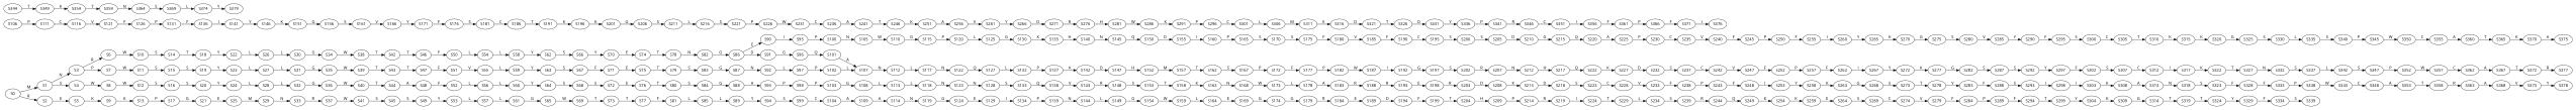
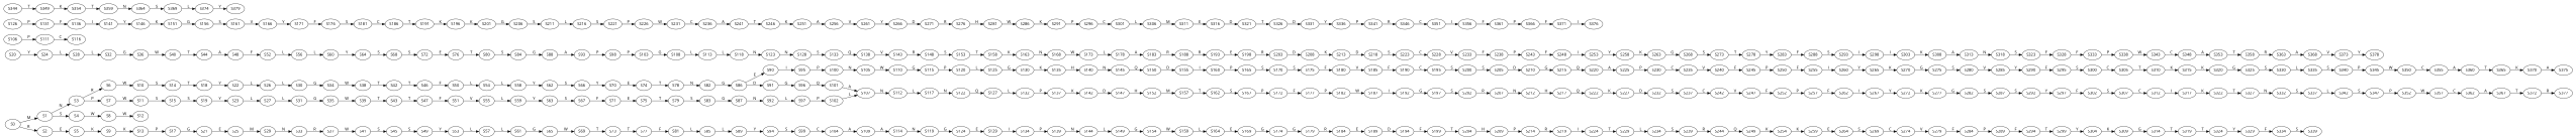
  strict digraph {
    fontname="Open Sans"
    rankdir=LR
    node [fontname="Open Sans"]
    edge [fontname="Open Sans"]
    S0
    S1
    S2
    S3
    S4
    S5
    S6
    S7
    S8
    S9
    S10
    S11
    S12
    S13
    S14
    S15
-   S16
    S17
    S18
    S19
    S20
    S21
    S22
    S23
    S24
    S25
    S26
    S27
    S28
    S29
    S30
    S31
    S32
    S33
    S34
    S35
    S36
    S37
    S38
    S39
    S40
    S41
    S42
    S43
    S44
    S45
    S46
    S47
    S48
    S49
    S50
    S51
    S52
    S53
    S54
    S55
    S56
    S57
    S58
    S59
    S60
    S61
    S62
    S63
    S64
    S65
    S66
    S67
    S68
    S69
    S70
    S71
    S72
    S73
    S74
    S75
    S76
    S77
    S78
    S79
    S80
    S81
    S82
    S83
    S84
    S85
    S86
    S87
    S88
    S89
    S90
    S91
    S92
    S93
    S94
    S95
    S96
    S97
    S98
    S99
    S100
    S101
    S102
    S103
    S104
    S105
    S107
    S108
    S109
    S110
    S106
    S111
    S112
    S113
    S114
    S115
    S116
    S117
    S118
    S119
    S120
-   S121
    S122
    S123
    S124
    S125
    S126
    S127
    S128
    S129
    S130
    S131
    S132
    S133
    S134
    S135
    S136
    S137
    S138
    S139
    S140
    S141
    S142
    S143
    S144
    S145
    S146
    S147
    S148
    S149
    S150
    S151
    S152
    S153
    S154
    S155
    S156
    S157
    S158
    S159
    S160
    S161
    S162
    S163
    S164
    S165
    S166
    S167
    S168
    S169
    S170
    S171
    S172
    S173
    S174
    S175
    S176
    S177
    S178
    S179
    S180
    S181
    S182
    S183
    S184
    S185
    S186
    S187
    S188
    S189
    S190
    S191
    S192
    S193
    S194
    S195
    S196
    S197
    S198
    S199
    S200
    S201
    S202
    S203
    S204
    S205
    S206
    S207
    S208
    S209
    S210
    S211
    S212
    S213
    S214
    S215
    S216
    S217
    S218
    S219
    S220
    S221
    S222
    S223
    S224
    S225
    S226
    S227
    S228
    S229
    S230
    S231
    S232
    S233
    S234
    S235
    S236
    S237
    S238
    S239
    S240
    S241
    S242
    S243
    S244
    S245
    S246
    S247
    S248
    S249
    S250
    S251
    S252
    S253
    S254
    S255
    S256
    S257
    S258
    S259
    S260
    S261
    S262
    S263
    S264
    S265
    S266
    S267
    S268
    S269
    S270
    S271
    S272
    S273
    S274
    S275
    S276
    S277
    S278
    S279
    S280
    S281
    S282
    S283
    S284
    S285
    S286
    S287
    S288
    S289
    S290
    S291
    S292
    S293
    S294
    S295
    S296
    S297
    S298
    S299
    S300
    S301
    S302
    S303
    S304
    S305
    S306
    S307
    S308
    S309
    S310
    S311
    S312
    S313
    S314
    S315
    S316
    S317
    S318
    S319
    S320
    S321
    S322
    S323
    S324
    S325
    S326
    S327
    S328
    S329
    S330
    S331
    S332
    S333
    S334
    S335
    S336
    S337
    S338
    S339
    S340
    S341
    S342
    S343
    S345
    S346
    S347
    S348
    S344
    S349
    S350
    S351
    S352
    S353
    S354
    S355
    S356
    S357
    S358
    S359
    S360
    S361
    S362
    S363
    S364
    S365
    S366
    S367
    S368
    S369
    S370
    S371
    S372
    S373
    S374
    S375
    S376
    S377
    S378
    S379
    S0 -> S1 [label=M]
    S0 -> S2 [label=R]
    S1 -> S3 [label=N]
    S1 -> S4 [label=S]
    S2 -> S5 [label=E]
    S3 -> S6 [label=R]
    S3 -> S7 [label=P]
    S4 -> S8 [label=W]
    S5 -> S9 [label=K]
    S6 -> S10 [label=W]
    S7 -> S11 [label=W]
    S8 -> S12 [label=W]
    S9 -> S13 [label=K]
    S10 -> S14 [label=S]
    S11 -> S15 [label=S]
-   S12 -> S16 [label=S]
    S13 -> S17 [label=P]
    S14 -> S18 [label=T]
    S15 -> S19 [label=S]
-   S16 -> S20 [label=S]
    S17 -> S21 [label=G]
    S18 -> S22 [label=Y]
    S19 -> S23 [label=Y]
    S20 -> S24 [label=Y]
    S21 -> S25 [label=E]
    S22 -> S26 [label=L]
    S23 -> S27 [label=L]
    S24 -> S28 [label=L]
    S25 -> S29 [label=M]
    S26 -> S30 [label=L]
    S27 -> S31 [label=L]
    S28 -> S32 [label=L]
    S29 -> S33 [label=N]
    S30 -> S34 [label=G]
    S31 -> S35 [label=G]
    S32 -> S36 [label=G]
    S33 -> S37 [label=R]
    S34 -> S38 [label=W]
    S35 -> S39 [label=W]
    S36 -> S40 [label=W]
    S37 -> S41 [label=W]
    S38 -> S42 [label=T]
    S39 -> S43 [label=T]
    S40 -> S44 [label=T]
    S41 -> S45 [label=S]
    S42 -> S46 [label=T]
    S43 -> S47 [label=T]
    S44 -> S48 [label=A]
    S45 -> S49 [label=S]
    S46 -> S50 [label=F]
    S47 -> S51 [label=F]
    S48 -> S52 [label=F]
    S49 -> S53 [label=Y]
    S50 -> S54 [label=L]
    S51 -> S55 [label=V]
    S52 -> S56 [label=L]
    S53 -> S57 [label=L]
    S54 -> S58 [label=L]
    S55 -> S59 [label=L]
    S56 -> S60 [label=L]
    S57 -> S61 [label=L]
    S58 -> S62 [label=Y]
    S59 -> S63 [label=Y]
    S60 -> S64 [label=Y]
    S61 -> S65 [label=G]
    S62 -> S66 [label=S]
    S63 -> S67 [label=S]
    S64 -> S68 [label=S]
    S65 -> S69 [label=W]
    S66 -> S70 [label=Y]
    S67 -> S71 [label=F]
    S68 -> S72 [label=S]
    S69 -> S73 [label=T]
    S70 -> S74 [label=E]
    S71 -> S75 [label=E]
    S72 -> S76 [label=E]
    S73 -> S77 [label=T]
    S74 -> S78 [label=T]
    S75 -> S79 [label=T]
    S76 -> S80 [label=T]
    S77 -> S81 [label=F]
    S78 -> S82 [label=N]
    S79 -> S83 [label=S]
    S80 -> S84 [label=S]
    S81 -> S85 [label=L]
    S82 -> S86 [label=G]
    S83 -> S87 [label=G]
    S84 -> S88 [label=G]
    S85 -> S89 [label=L]
    S86 -> S90 [label=E]
    S86 -> S91 [label=D]
    S87 -> S92 [label=N]
    S88 -> S93 [label=A]
    S89 -> S94 [label=Y]
    S90 -> S95 [label=I]
    S91 -> S96 [label=G]
    S92 -> S97 [label=L]
    S93 -> S98 [label=P]
    S94 -> S99 [label=S]
    S95 -> S100 [label=P]
    S96 -> S101 [label=Q]
    S97 -> S102 [label=P]
    S98 -> S103 [label=P]
    S99 -> S104 [label=C]
    S100 -> S105 [label=N]
    S101 -> S107 [label=A]
    S102 -> S107 [label=L]
    S103 -> S108 [label=G]
    S104 -> S109 [label=A]
    S105 -> S110 [label=W]
    S107 -> S112 [label=N]
    S108 -> S113 [label=L]
    S109 -> S114 [label=A]
    S110 -> S115 [label=G]
    S106 -> S111 [label=P]
    S111 -> S116 [label=C]
    S112 -> S117 [label=L]
    S113 -> S118 [label=L]
    S114 -> S119 [label=N]
    S115 -> S120 [label=P]
-   S116 -> S121 [label=V]
    S117 -> S122 [label=N]
    S118 -> S123 [label=N]
    S119 -> S124 [label=G]
    S120 -> S125 [label=L]
-   S121 -> S126 [label=F]
    S122 -> S127 [label=Q]
    S123 -> S128 [label=N]
    S124 -> S129 [label=E]
    S125 -> S130 [label=G]
    S126 -> S131 [label=P]
    S127 -> S132 [label=L]
    S128 -> S133 [label=S]
    S129 -> S134 [label=I]
    S130 -> S135 [label=K]
    S131 -> S136 [label=F]
    S132 -> S137 [label=P]
    S133 -> S138 [label=Q]
    S134 -> S139 [label=P]
    S135 -> S140 [label=H]
    S136 -> S141 [label=I]
    S137 -> S142 [label=K]
    S138 -> S143 [label=V]
    S139 -> S144 [label=N]
    S140 -> S145 [label=N]
    S141 -> S146 [label=Y]
    S142 -> S147 [label=D]
    S143 -> S148 [label=R]
    S144 -> S149 [label=L]
    S145 -> S150 [label=Q]
    S146 -> S151 [label=K]
    S147 -> S152 [label=H]
    S148 -> S153 [label=S]
    S149 -> S154 [label=G]
    S150 -> S155 [label=D]
    S151 -> S156 [label=G]
    S152 -> S157 [label=M]
    S153 -> S158 [label=T]
    S154 -> S159 [label=W]
    S155 -> S160 [label=I]
    S156 -> S161 [label=S]
    S157 -> S162 [label=T]
    S158 -> S163 [label=K]
    S159 -> S164 [label=L]
    S160 -> S165 [label=P]
    S161 -> S166 [label=V]
    S162 -> S167 [label=S]
    S163 -> S168 [label=N]
    S164 -> S169 [label=E]
    S165 -> S170 [label=S]
    S166 -> S171 [label=Y]
    S167 -> S172 [label=P]
    S168 -> S173 [label=W]
    S169 -> S174 [label=G]
    S170 -> S175 [label=S]
    S171 -> S176 [label=F]
    S172 -> S177 [label=F]
    S173 -> S178 [label=L]
    S174 -> S179 [label=G]
    S175 -> S180 [label=F]
    S176 -> S181 [label=S]
    S177 -> S182 [label=P]
    S178 -> S183 [label=A]
    S179 -> S184 [label=R]
    S180 -> S185 [label=V]
    S181 -> S186 [label=C]
    S182 -> S187 [label=W]
    S183 -> S188 [label=R]
    S184 -> S189 [label=E]
    S185 -> S190 [label=F]
    S186 -> S191 [label=T]
    S187 -> S192 [label=I]
    S188 -> S193 [label=R]
    S189 -> S194 [label=D]
    S190 -> S195 [label=C]
    S191 -> S196 [label=K]
    S192 -> S197 [label=G]
    S193 -> S198 [label=E]
    S194 -> S199 [label=F]
    S195 -> S200 [label=S]
    S196 -> S201 [label=K]
    S197 -> S202 [label=S]
    S198 -> S203 [label=R]
    S199 -> S204 [label=T]
    S200 -> S205 [label=S]
    S201 -> S206 [label=G]
    S202 -> S207 [label=R]
    S203 -> S208 [label=D]
    S204 -> S209 [label=H]
    S205 -> S210 [label=D]
    S206 -> S211 [label=S]
    S207 -> S212 [label=N]
    S208 -> S213 [label=K]
    S209 -> S214 [label=P]
    S210 -> S215 [label=G]
    S211 -> S216 [label=L]
    S212 -> S217 [label=H]
    S213 -> S218 [label=D]
    S214 -> S219 [label=R]
    S215 -> S220 [label=Q]
    S216 -> S221 [label=S]
    S217 -> S222 [label=Q]
    S218 -> S223 [label=S]
    S219 -> S224 [label=I]
    S220 -> S225 [label=A]
    S221 -> S226 [label=P]
    S222 -> S227 [label=K]
    S223 -> S228 [label=C]
    S224 -> S229 [label=T]
    S225 -> S230 [label=P]
    S226 -> S231 [label=W]
    S227 -> S232 [label=D]
    S228 -> S233 [label=V]
    S229 -> S234 [label=L]
    S230 -> S235 [label=C]
    S231 -> S236 [label=C]
    S232 -> S237 [label=S]
    S233 -> S238 [label=F]
    S234 -> S239 [label=S]
    S235 -> S240 [label=V]
    S236 -> S241 [label=A]
    S237 -> S242 [label=C]
    S238 -> S243 [label=P]
    S239 -> S244 [label=R]
    S240 -> S245 [label=F]
    S241 -> S246 [label=T]
    S242 -> S247 [label=V]
    S243 -> S248 [label=F]
    S244 -> S249 [label=Q]
    S245 -> S250 [label=P]
    S246 -> S251 [label=K]
    S247 -> S252 [label=F]
    S248 -> S253 [label=I]
    S249 -> S254 [label=K]
    S250 -> S255 [label=F]
    S251 -> S256 [label=A]
    S252 -> S257 [label=P]
    S253 -> S258 [label=Y]
    S254 -> S259 [label=K]
    S255 -> S260 [label=I]
    S256 -> S261 [label=V]
    S257 -> S262 [label=F]
    S258 -> S263 [label=K]
    S259 -> S264 [label=E]
    S260 -> S265 [label=Y]
    S261 -> S266 [label=Y]
    S262 -> S267 [label=I]
    S263 -> S268 [label=G]
    S264 -> S269 [label=S]
    S265 -> S270 [label=K]
    S266 -> S271 [label=D]
    S267 -> S272 [label=Y]
    S268 -> S273 [label=S]
    S269 -> S274 [label=C]
    S270 -> S275 [label=G]
    S271 -> S276 [label=R]
    S272 -> S277 [label=K]
    S273 -> S278 [label=T]
    S274 -> S279 [label=V]
    S275 -> S280 [label=S]
    S276 -> S281 [label=H]
    S277 -> S282 [label=G]
    S278 -> S283 [label=Y]
    S279 -> S284 [label=F]
    S280 -> S285 [label=V]
    S281 -> S286 [label=W]
    S282 -> S287 [label=S]
    S283 -> S288 [label=F]
    S284 -> S289 [label=P]
    S285 -> S290 [label=Y]
    S286 -> S291 [label=K]
    S287 -> S292 [label=S]
    S288 -> S293 [label=S]
    S289 -> S294 [label=F]
    S290 -> S295 [label=F]
    S291 -> S296 [label=P]
    S292 -> S297 [label=Y]
    S293 -> S298 [label=I]
    S294 -> S299 [label=T]
    S295 -> S300 [label=S]
    S296 -> S301 [label=C]
    S297 -> S302 [label=F]
    S298 -> S303 [label=I]
    S299 -> S304 [label=Y]
    S300 -> S305 [label=C]
    S301 -> S306 [label=L]
    S302 -> S307 [label=S]
    S303 -> S308 [label=K]
    S304 -> S309 [label=K]
    S305 -> S310 [label=T]
    S306 -> S311 [label=M]
    S307 -> S312 [label=C]
    S308 -> S313 [label=A]
    S309 -> S314 [label=G]
    S310 -> S315 [label=K]
    S311 -> S316 [label=E]
    S312 -> S317 [label=I]
    S313 -> S318 [label=N]
    S314 -> S319 [label=T]
    S315 -> S320 [label=K]
    S316 -> S321 [label=D]
    S317 -> S322 [label=K]
    S318 -> S323 [label=S]
    S319 -> S324 [label=T]
    S320 -> S325 [label=G]
    S321 -> S326 [label=T]
    S322 -> S327 [label=T]
    S323 -> S328 [label=F]
    S324 -> S329 [label=Y]
    S325 -> S330 [label=S]
    S326 -> S331 [label=D]
    S327 -> S332 [label=N]
    S328 -> S333 [label=F]
    S329 -> S334 [label=F]
    S330 -> S335 [label=L]
    S331 -> S336 [label=Y]
    S332 -> S337 [label=S]
    S333 -> S338 [label=P]
    S334 -> S339 [label=S]
    S335 -> S340 [label=S]
    S336 -> S341 [label=P]
    S337 -> S342 [label=L]
    S338 -> S343 [label=W]
    S340 -> S345 [label=P]
    S341 -> S346 [label=R]
    S342 -> S347 [label=S]
    S343 -> S348 [label=C]
    S345 -> S350 [label=W]
    S346 -> S351 [label=C]
    S347 -> S352 [label=P]
    S348 -> S353 [label=A]
    S344 -> S349 [label=T]
    S349 -> S354 [label=K]
    S350 -> S355 [label=C]
    S351 -> S356 [label=I]
    S352 -> S357 [label=W]
    S353 -> S358 [label=T]
    S354 -> S359 [label=T]
    S355 -> S360 [label=A]
    S356 -> S361 [label=F]
    S357 -> S362 [label=C]
    S358 -> S363 [label=R]
    S359 -> S364 [label=N]
    S360 -> S365 [label=T]
    S361 -> S366 [label=P]
    S362 -> S367 [label=A]
    S363 -> S368 [label=A]
    S364 -> S369 [label=S]
    S365 -> S370 [label=K]
    S366 -> S371 [label=F]
    S367 -> S372 [label=T]
    S368 -> S373 [label=V]
    S369 -> S374 [label=L]
    S370 -> S375 [label=A]
    S371 -> S376 [label=I]
    S372 -> S377 [label=R]
    S373 -> S378 [label=Y]
    S374 -> S379 [label=Y]
  }
